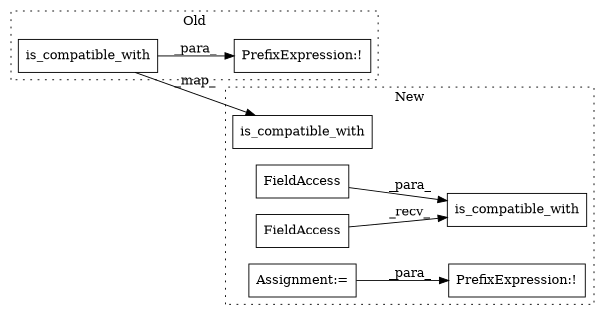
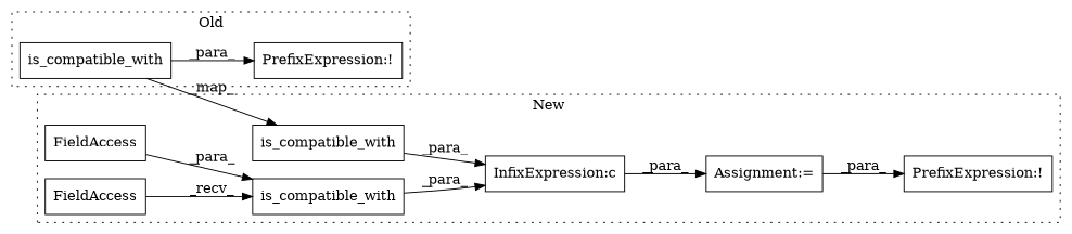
  digraph {
    rankdir=LR
    node [a=32 l="19,1" shape=box]
    n1 [label=is_compatible_with s="1975,2004"]
    n2 [a=38 l=1 label="PrefixExpression:!" s=1962]
    n3 [label=is_compatible_with s="2016,2045"]
    n4 [a=38 l=1 label="PrefixExpression:!" s=2103]
    n5 [label=is_compatible_with s="2061,2091"]
+   n6 [a=27 l=4 label="InfixExpression:c" s=2046]
    n7 [a=22 l=11 label=FieldAccess s=2080]
    n8 [a=22 l=10 label=FieldAccess s=2050]
    n9 [a=7 l=1 label="Assignment:=" s=2002]
    subgraph cluster_1 {
      label=Old
      style=dotted
      n1
      n2
    }
    subgraph cluster_2 {
      label=New
      style=dotted
      n3
      n4
      n5
+     n6
      n7
      n8
      n9
    }
    n1 -> n2 [label=_para_]
    n1 -> n3 [label=_map_]
+   n3 -> n6 [label=_para_]
+   n5 -> n6 [label=_para_]
+   n6 -> n9 [label=_para_]
    n7 -> n5 [label=_para_]
    n8 -> n5 [label=_recv_]
    n9 -> n4 [label=_para_]
  }
